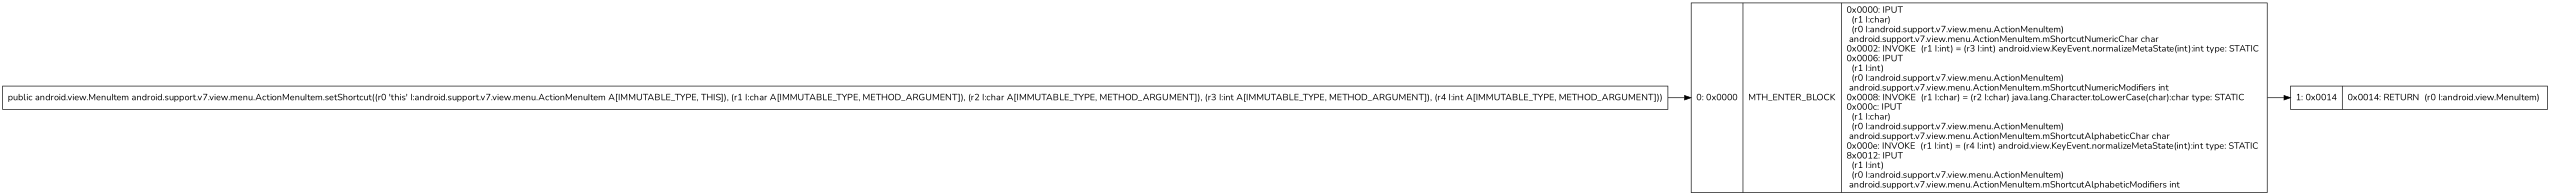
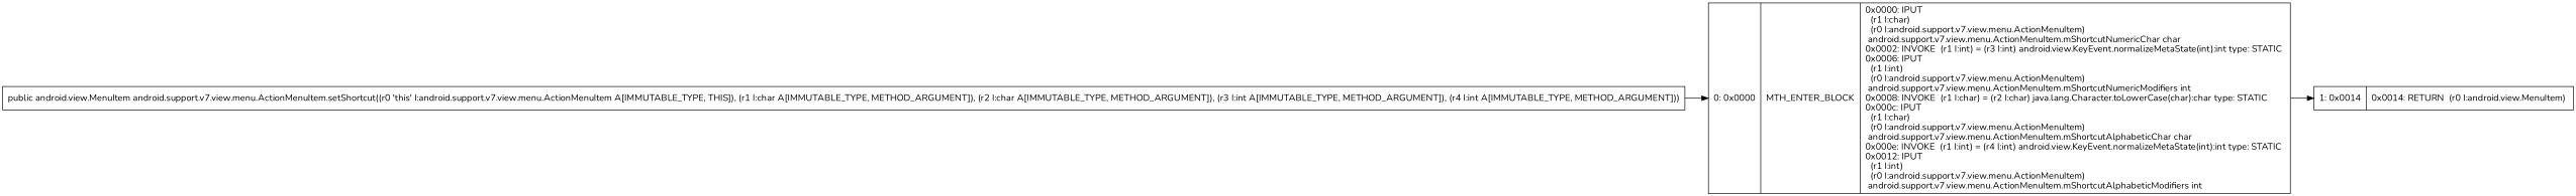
  digraph {
    rankdir=LR
    fontname=Nunito
    node [shape=record fontname=Nunito]
    edge [fontname=Nunito]
-   n1 [label="{0\:\ 0x0000|MTH_ENTER_BLOCK\l|0x0000: IPUT  \l  (r1 I:char)\l  (r0 I:android.support.v7.view.menu.ActionMenuItem)\l android.support.v7.view.menu.ActionMenuItem.mShortcutNumericChar char \l0x0002: INVOKE  (r1 I:int) = (r3 I:int) android.view.KeyEvent.normalizeMetaState(int):int type: STATIC \l0x0006: IPUT  \l  (r1 I:int)\l  (r0 I:android.support.v7.view.menu.ActionMenuItem)\l android.support.v7.view.menu.ActionMenuItem.mShortcutNumericModifiers int \l0x0008: INVOKE  (r1 I:char) = (r2 I:char) java.lang.Character.toLowerCase(char):char type: STATIC \l0x000c: IPUT  \l  (r1 I:char)\l  (r0 I:android.support.v7.view.menu.ActionMenuItem)\l android.support.v7.view.menu.ActionMenuItem.mShortcutAlphabeticChar char \l0x000e: INVOKE  (r1 I:int) = (r4 I:int) android.view.KeyEvent.normalizeMetaState(int):int type: STATIC \l8x0012: IPUT  \l  (r1 I:int)\l  (r0 I:android.support.v7.view.menu.ActionMenuItem)\l android.support.v7.view.menu.ActionMenuItem.mShortcutAlphabeticModifiers int \l}"]
+   n1 [label="{0\:\ 0x0000|MTH_ENTER_BLOCK\l|0x0000: IPUT  \l  (r1 I:char)\l  (r0 I:android.support.v7.view.menu.ActionMenuItem)\l android.support.v7.view.menu.ActionMenuItem.mShortcutNumericChar char \l0x0002: INVOKE  (r1 I:int) = (r3 I:int) android.view.KeyEvent.normalizeMetaState(int):int type: STATIC \l0x0006: IPUT  \l  (r1 I:int)\l  (r0 I:android.support.v7.view.menu.ActionMenuItem)\l android.support.v7.view.menu.ActionMenuItem.mShortcutNumericModifiers int \l0x0008: INVOKE  (r1 I:char) = (r2 I:char) java.lang.Character.toLowerCase(char):char type: STATIC \l0x000c: IPUT  \l  (r1 I:char)\l  (r0 I:android.support.v7.view.menu.ActionMenuItem)\l android.support.v7.view.menu.ActionMenuItem.mShortcutAlphabeticChar char \l0x000e: INVOKE  (r1 I:int) = (r4 I:int) android.view.KeyEvent.normalizeMetaState(int):int type: STATIC \l0x0012: IPUT  \l  (r1 I:int)\l  (r0 I:android.support.v7.view.menu.ActionMenuItem)\l android.support.v7.view.menu.ActionMenuItem.mShortcutAlphabeticModifiers int \l}"]
    n2 [label="{1\:\ 0x0014|0x0014: RETURN  (r0 I:android.view.MenuItem) \l}"]
    n3 [label="{public android.view.MenuItem android.support.v7.view.menu.ActionMenuItem.setShortcut((r0 'this' I:android.support.v7.view.menu.ActionMenuItem A[IMMUTABLE_TYPE, THIS]), (r1 I:char A[IMMUTABLE_TYPE, METHOD_ARGUMENT]), (r2 I:char A[IMMUTABLE_TYPE, METHOD_ARGUMENT]), (r3 I:int A[IMMUTABLE_TYPE, METHOD_ARGUMENT]), (r4 I:int A[IMMUTABLE_TYPE, METHOD_ARGUMENT])) }"]
    n1 -> n2
    n3 -> n1
  }
